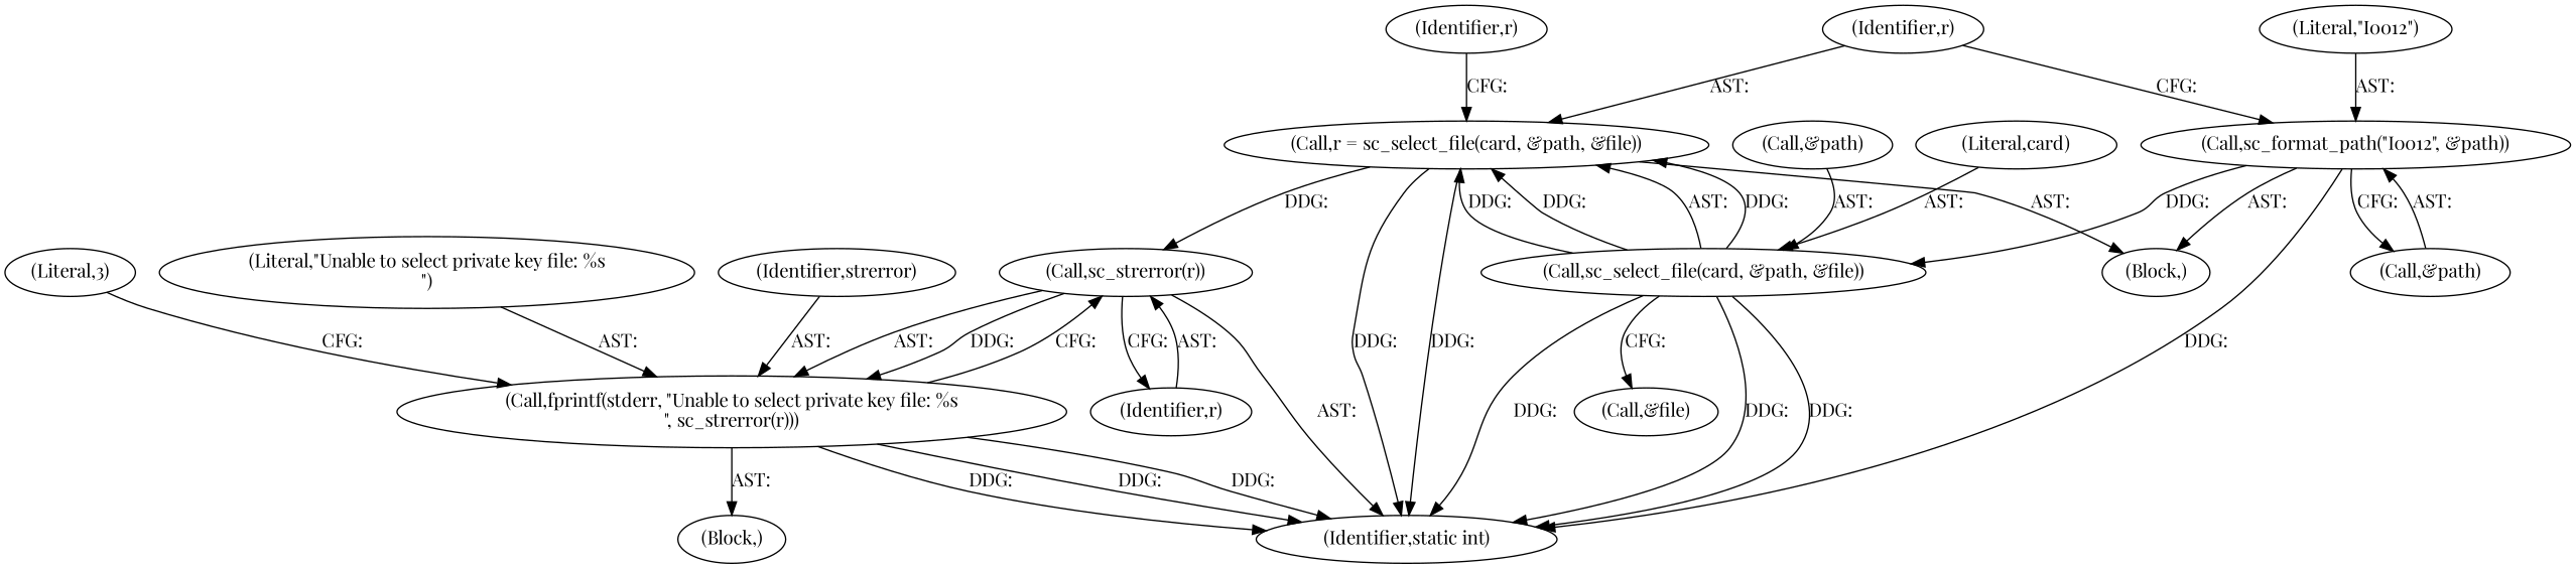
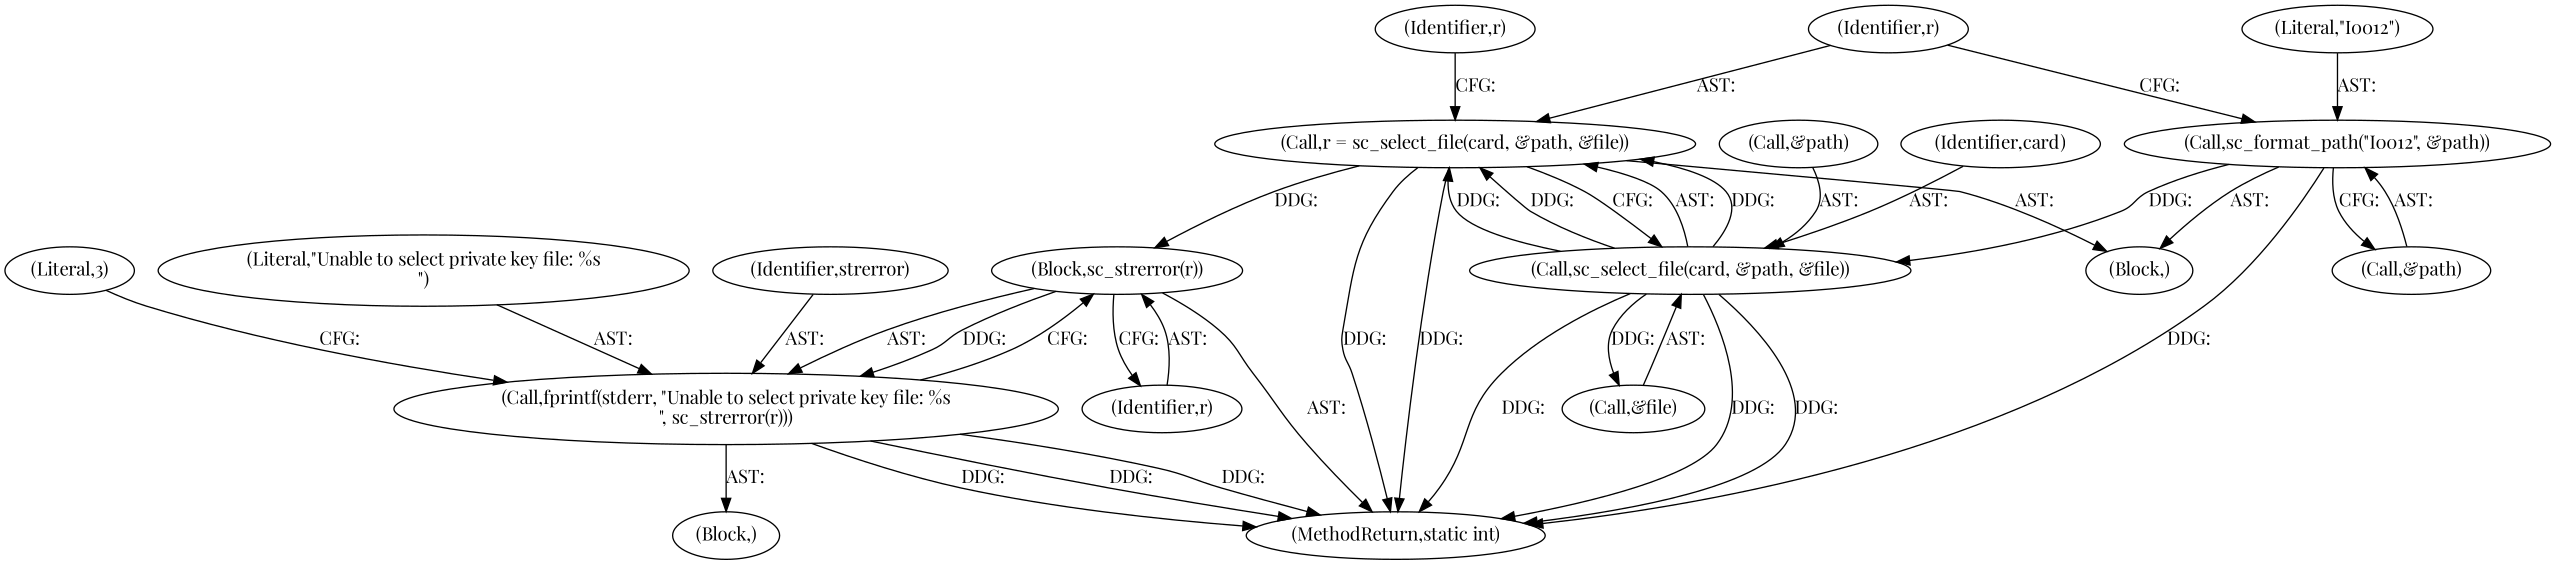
  digraph {
    fontname="Playfair Display"
    node [fontname="Playfair Display"]
    edge [fontname="Playfair Display"]
-   n1 [label="(Call,sc_strerror(r))"]
+   n1 [label="(Block,sc_strerror(r))"]
    n2 [label="(Call,fprintf(stderr, \"Unable to select private key file: %s\n\", sc_strerror(r)))"]
    n3 [label="(Identifier,r)"]
-   n4 [label="(Identifier,static int)"]
+   n4 [label="(MethodReturn,static int)"]
    n5 [label="(Block,)"]
    n6 [label="(Call,r = sc_select_file(card, &path, &file))"]
    n7 [label="(Call,sc_select_file(card, &path, &file))"]
    n8 [label="(Block,)"]
    n9 [label="(Call,&file)"]
    n10 [label="(Call,sc_format_path(\"I0012\", &path))"]
    n11 [label="(Call,&path)"]
    n12 [label="(Call,&path)"]
    n13 [label="(Literal,\"Unable to select private key file: %s\n\")"]
    n14 [label="(Literal,\"I0012\")"]
-   n15 [label="(Literal,card)"]
+   n15 [label="(Identifier,card)"]
    n16 [label="(Identifier,strerror)"]
    n17 [label="(Identifier,r)"]
    n18 [label="(Literal,3)"]
    n19 [label="(Identifier,r)"]
    n1 -> n2 [label="AST: "]
    n1 -> n2 [label="DDG: "]
    n1 -> n3 [label="CFG: "]
    n1 -> n4 [label="AST: "]
    n2 -> n1 [label="CFG: "]
    n2 -> n4 [label="DDG: "]
    n2 -> n4 [label="DDG: "]
    n2 -> n4 [label="DDG: "]
    n2 -> n5 [label="AST: "]
    n3 -> n1 [label="AST: "]
    n6 -> n1 [label="DDG: "]
    n6 -> n4 [label="DDG: "]
    n6 -> n4 [label="DDG: "]
+   n6 -> n7 [label="CFG: "]
    n6 -> n8 [label="AST: "]
    n7 -> n4 [label="DDG: "]
    n7 -> n4 [label="DDG: "]
    n7 -> n4 [label="DDG: "]
    n7 -> n6 [label="AST: "]
    n7 -> n6 [label="DDG: "]
    n7 -> n6 [label="DDG: "]
    n7 -> n6 [label="DDG: "]
-   n7 -> n9 [label="CFG: "]
+   n7 -> n9 [label="DDG: "]
+   n9 -> n7 [label="AST: "]
    n10 -> n4 [label="DDG: "]
    n10 -> n7 [label="DDG: "]
    n10 -> n8 [label="AST: "]
    n10 -> n11 [label="CFG: "]
    n11 -> n10 [label="AST: "]
    n12 -> n7 [label="AST: "]
    n13 -> n2 [label="AST: "]
    n14 -> n10 [label="AST: "]
    n15 -> n7 [label="AST: "]
    n16 -> n2 [label="AST: "]
    n17 -> n6 [label="AST: "]
    n17 -> n10 [label="CFG: "]
    n18 -> n2 [label="CFG: "]
    n19 -> n6 [label="CFG: "]
  }
